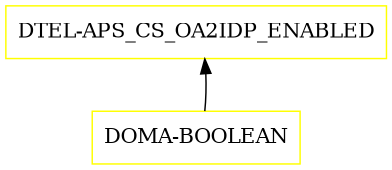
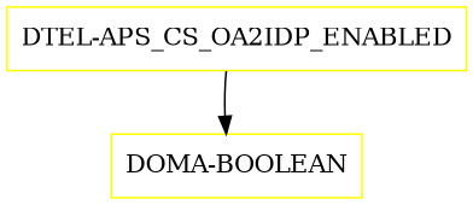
  digraph {
    node [color=yellow shape=box]
    "DTEL-APS_CS_OA2IDP_ENABLED"
    "DOMA-BOOLEAN"
-   "DOMA-BOOLEAN" -> "DTEL-APS_CS_OA2IDP_ENABLED"
+   "DTEL-APS_CS_OA2IDP_ENABLED" -> "DOMA-BOOLEAN"
  }
